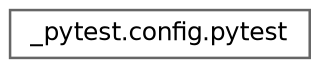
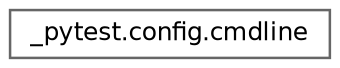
  digraph {
    rankdir=LR
-   n1 [color=grey40 fillcolor=white fontname=Helvetica fontsize=10 height=0.2 label="_pytest.config.pytest" shape=box style=filled width=0.4]
+   n1 [color=grey40 fillcolor=white fontname=Helvetica fontsize=10 height=0.2 label="_pytest.config.cmdline" shape=box style=filled width=0.4]
  }
